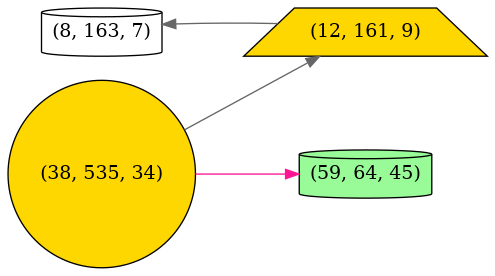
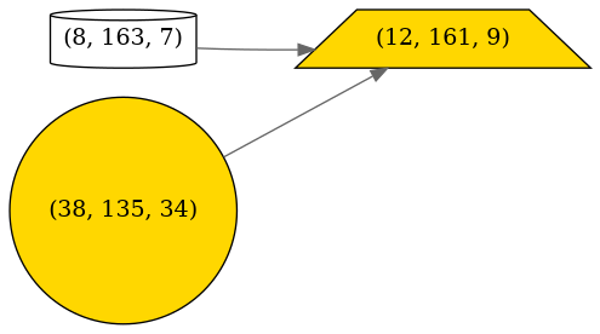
  digraph {
    rankdir=LR
    node [fillcolor=gold shape=cylinder style=filled]
    edge [color=gray40]
    "(8, 163, 7)" [fillcolor=white]
    "(12, 161, 9)" [shape=trapezium]
-   "(38, 135, 34)" [shape=circle label="(38, 535, 34)"]
-   "(59, 64, 45)" [fillcolor=palegreen]
-   "(12, 161, 9)" -> "(8, 163, 7)"
+   "(38, 135, 34)" [shape=circle]
+   "(8, 163, 7)" -> "(12, 161, 9)"
    "(38, 135, 34)" -> "(12, 161, 9)"
-   "(38, 135, 34)" -> "(59, 64, 45)" [color=deeppink]
  }
